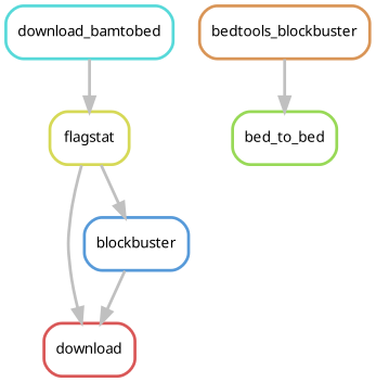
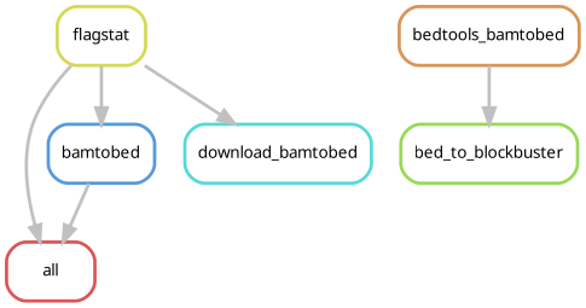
  digraph {
    bgcolor=white
    node [fontname=sans fontsize=10 penwidth=2 shape=box style=rounded]
    edge [color=grey penwidth=2]
-   n1 [color="0.00 0.6 0.85" label=download]
-   n2 [color="0.58 0.6 0.85" label=blockbuster]
-   n3 [color="0.25 0.6 0.85" label=bed_to_bed]
-   n4 [color="0.08 0.6 0.85" label=bedtools_blockbuster]
+   n1 [color="0.00 0.6 0.85" label=all]
+   n2 [color="0.58 0.6 0.85" label=bamtobed]
+   n3 [color="0.25 0.6 0.85" label=bed_to_blockbuster]
+   n4 [color="0.08 0.6 0.85" label=bedtools_bamtobed]
    n5 [color="0.50 0.6 0.85" label=download_bamtobed]
    n6 [color="0.17 0.6 0.85" label=flagstat]
    n2 -> n1
    n4 -> n3
-   n5 -> n6
+   n6 -> n5
    n6 -> n1
    n6 -> n2
  }
